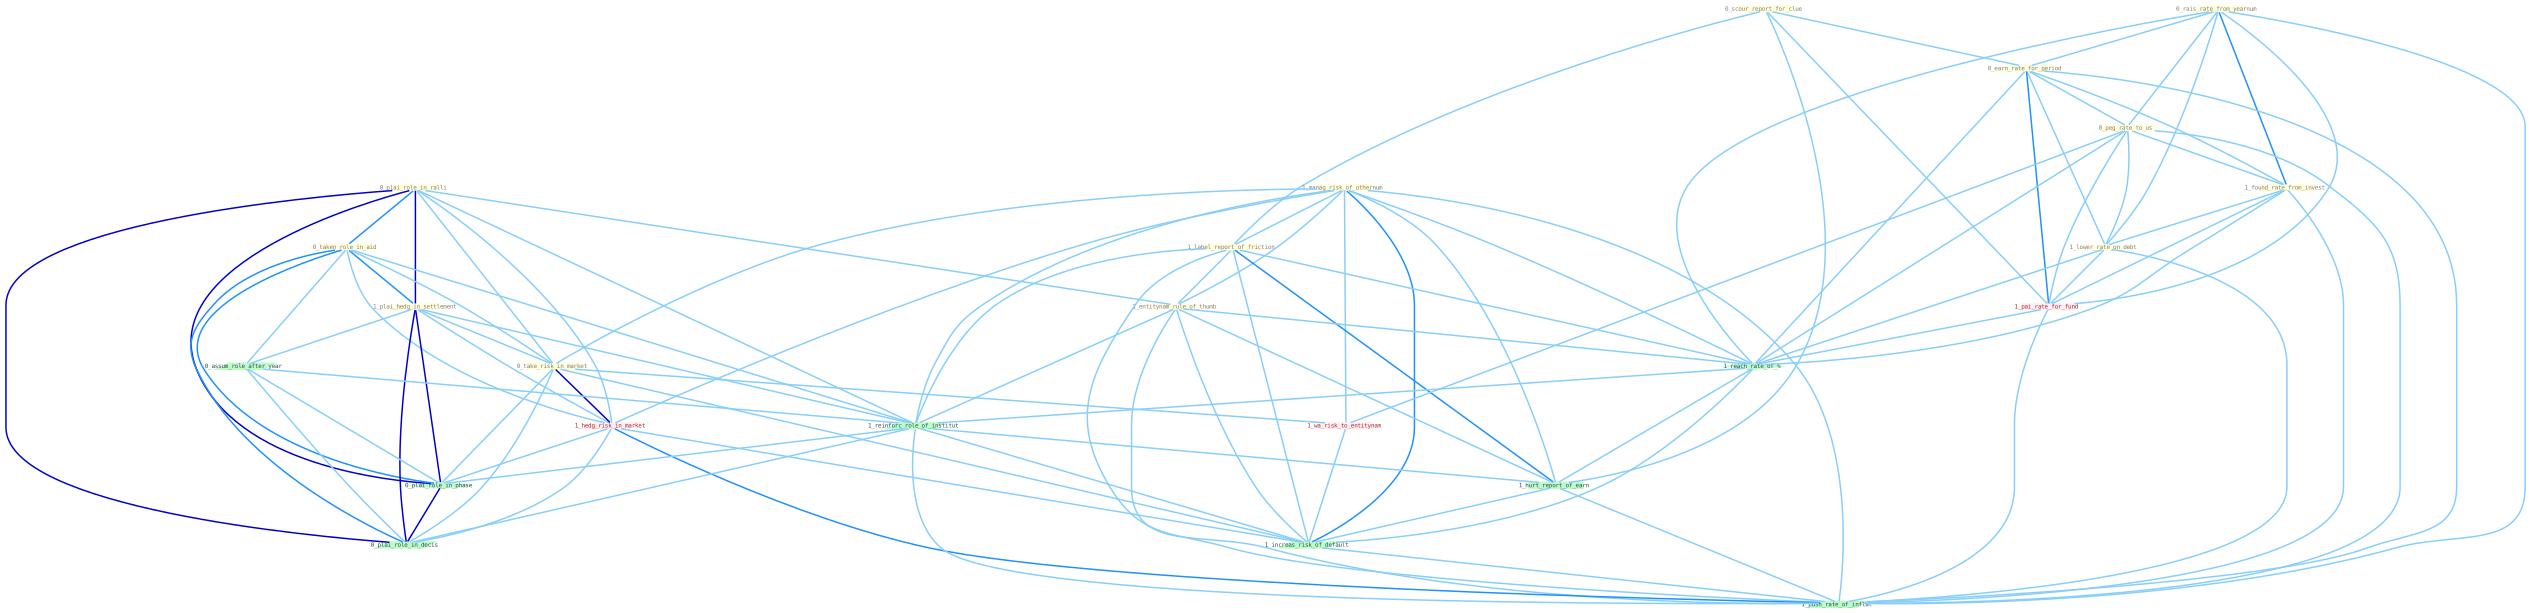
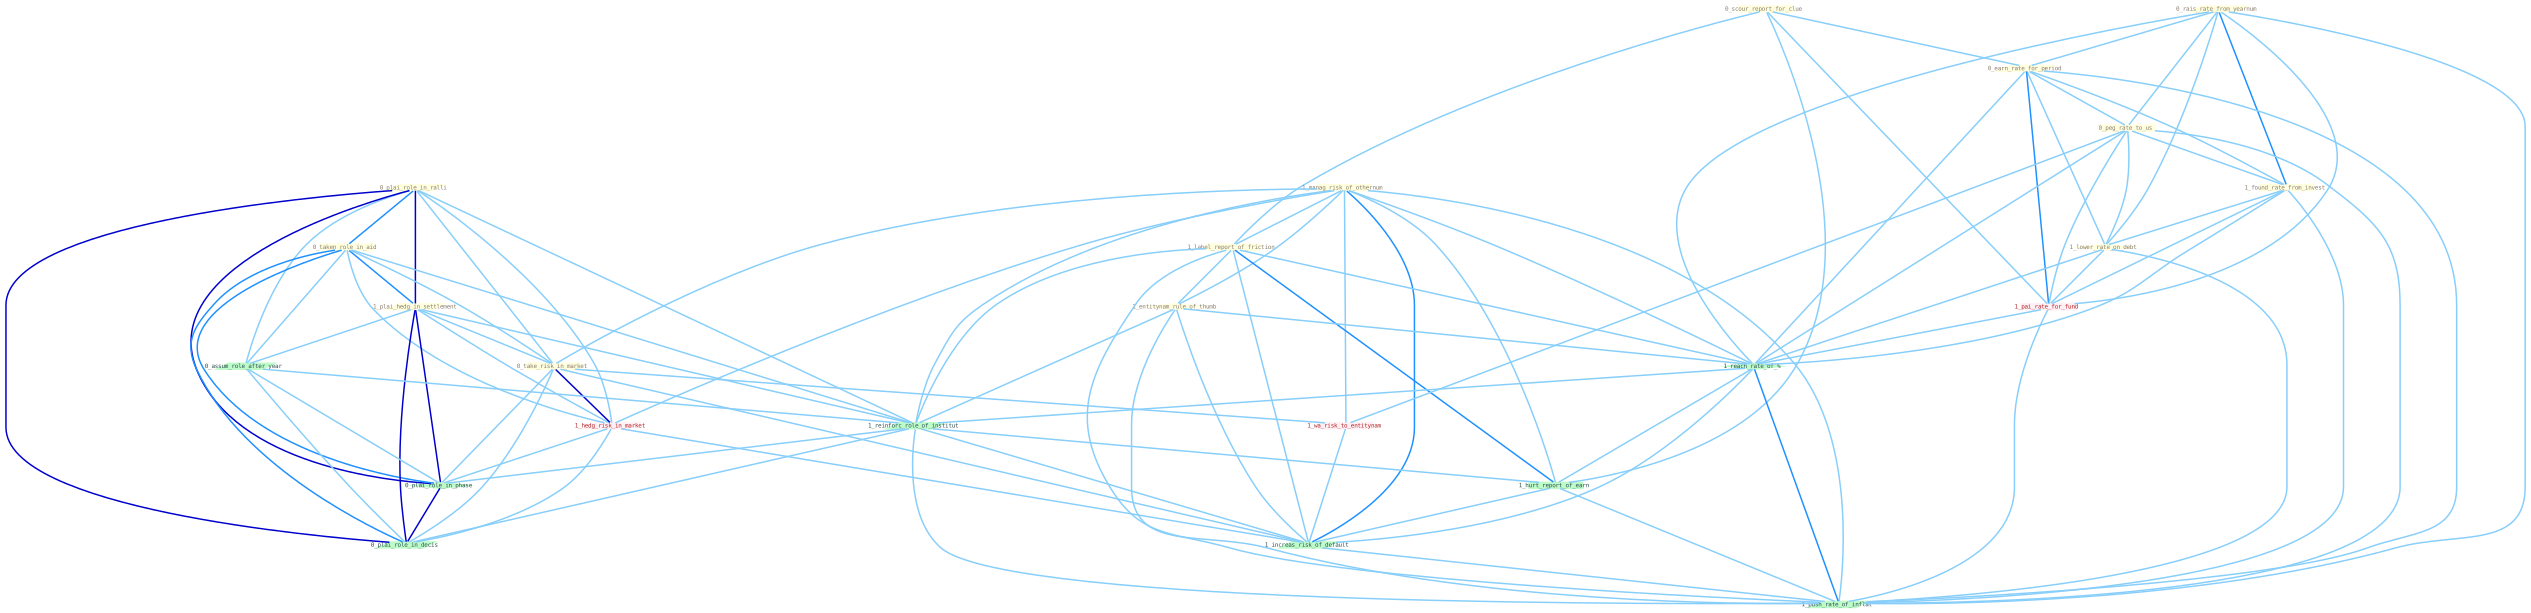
  graph {
    fontname="DejaVu Sans Mono"
    node [color="#ffffe0" fixedsize=true fontcolor="#8b7d6b" fontname="DejaVu Sans Mono" fontsize=4 shape=parallelogram style=filled]
    edge [color="#87cefa" fontname="DejaVu Sans Mono" w=1]
    "0_plai_role_in_ralli " [height=.06 width=.5]
    "0_rais_rate_from_yearnum " [height=.06 width=.5]
    "0_scour_report_for_clue " [height=.06 shape=folder width=.5]
    "0_taken_role_in_aid " [height=.06 shape=folder width=.5]
    "1_manag_risk_of_othernum " [height=.06 shape=box width=.5]
    "1_label_report_of_friction " [height=.06 shape=box width=.5]
    "0_earn_rate_for_period " [height=.06 width=.5]
    "0_peg_rate_to_us " [height=.06 shape=folder width=.5]
    "1_found_rate_from_invest " [height=.06 shape=folder width=.5]
    "1_entitynam_rule_of_thumb " [height=.06 shape=diamond width=.5]
    n11 [height=.06 label="1_plai_hedg_in_settlement" width=.5]
    "0_take_risk_in_market " [height=.06 shape=box width=.5]
    "1_lower_rate_on_debt " [height=.06 shape=diamond width=.5]
    "1_hedg_risk_in_market " [color="#fff0f5" fontcolor="#b22222" height=.06 width=.5]
    "1_pai_rate_for_fund " [color="#fff0f5" fontcolor="#b22222" height=.06 shape=folder width=.5]
    "1_wa_risk_to_entitynam " [color="#fff0f5" fontcolor="#b22222" height=.06 shape=folder width=.5]
    "0_assum_role_after_year " [color="#BDFCC9" fontcolor="#2f4f4f" height=.06 width=.5]
    "1_reinforc_role_of_institut " [color="#BDFCC9" fontcolor="#2f4f4f" height=.06 width=.5]
    "0_plai_role_in_phase " [color="#BDFCC9" fontcolor="#2f4f4f" height=.06 shape=diamond width=.5]
    "0_plai_role_in_decis " [color="#BDFCC9" fontcolor="#2f4f4f" height=.06 width=.5]
    "1_reach_rate_of_% " [color="#BDFCC9" fontcolor="#2f4f4f" height=.06 shape=diamond width=.5]
    "1_push_rate_of_inflat " [color="#BDFCC9" fontcolor="#2f4f4f" height=.06 width=.5]
    "1_hurt_report_of_earn " [color="#BDFCC9" fontcolor="#2f4f4f" height=.06 shape=box width=.5]
    "1_increas_risk_of_default " [color="#BDFCC9" fontcolor="#2f4f4f" height=.06 width=.5]
    subgraph sub_1 {
      "0_plai_role_in_ralli "
      "0_rais_rate_from_yearnum "
      "0_scour_report_for_clue "
      "0_taken_role_in_aid "
      "1_manag_risk_of_othernum "
      "1_label_report_of_friction "
      "0_earn_rate_for_period "
      "0_peg_rate_to_us "
      "1_found_rate_from_invest "
      "1_entitynam_rule_of_thumb "
      n11
      "0_take_risk_in_market "
      "1_lower_rate_on_debt "
    }
    subgraph sub_2 {
      "1_hedg_risk_in_market "
      "1_pai_rate_for_fund "
      "1_wa_risk_to_entitynam "
    }
    "0_plai_role_in_ralli " -- "0_taken_role_in_aid " [color="#1e90ff" w=2]
    "0_plai_role_in_ralli " -- n11 [color="#0000cd" w=3]
    "0_plai_role_in_ralli " -- "0_take_risk_in_market "
    "0_plai_role_in_ralli " -- "1_hedg_risk_in_market "
-   "0_plai_role_in_ralli " -- "1_entitynam_rule_of_thumb "
+   "0_plai_role_in_ralli " -- "0_assum_role_after_year "
    "0_plai_role_in_ralli " -- "1_reinforc_role_of_institut "
    "0_plai_role_in_ralli " -- "0_plai_role_in_phase " [color="#0000cd" w=3]
    "0_plai_role_in_ralli " -- "0_plai_role_in_decis " [color="#0000cd" w=3]
    "0_rais_rate_from_yearnum " -- "0_earn_rate_for_period "
    "0_rais_rate_from_yearnum " -- "0_peg_rate_to_us "
    "0_rais_rate_from_yearnum " -- "1_found_rate_from_invest " [color="#1e90ff" w=2]
    "0_rais_rate_from_yearnum " -- "1_lower_rate_on_debt "
    "0_rais_rate_from_yearnum " -- "1_pai_rate_for_fund "
    "0_rais_rate_from_yearnum " -- "1_reach_rate_of_% "
    "0_rais_rate_from_yearnum " -- "1_push_rate_of_inflat "
    "0_scour_report_for_clue " -- "1_label_report_of_friction "
    "0_scour_report_for_clue " -- "0_earn_rate_for_period "
    "0_scour_report_for_clue " -- "1_pai_rate_for_fund "
    "0_scour_report_for_clue " -- "1_hurt_report_of_earn "
    "0_taken_role_in_aid " -- n11 [color="#1e90ff" w=2]
    "0_taken_role_in_aid " -- "0_take_risk_in_market "
    "0_taken_role_in_aid " -- "1_hedg_risk_in_market "
    "0_taken_role_in_aid " -- "0_assum_role_after_year "
    "0_taken_role_in_aid " -- "1_reinforc_role_of_institut "
    "0_taken_role_in_aid " -- "0_plai_role_in_phase " [color="#1e90ff" w=2]
    "0_taken_role_in_aid " -- "0_plai_role_in_decis " [color="#1e90ff" w=2]
    "1_manag_risk_of_othernum " -- "1_label_report_of_friction "
    "1_manag_risk_of_othernum " -- "1_entitynam_rule_of_thumb "
    "1_manag_risk_of_othernum " -- "0_take_risk_in_market "
    "1_manag_risk_of_othernum " -- "1_hedg_risk_in_market "
    "1_manag_risk_of_othernum " -- "1_wa_risk_to_entitynam "
    "1_manag_risk_of_othernum " -- "1_reinforc_role_of_institut "
    "1_manag_risk_of_othernum " -- "1_reach_rate_of_% "
    "1_manag_risk_of_othernum " -- "1_push_rate_of_inflat "
    "1_manag_risk_of_othernum " -- "1_hurt_report_of_earn "
    "1_manag_risk_of_othernum " -- "1_increas_risk_of_default " [color="#1e90ff" w=2]
    "1_label_report_of_friction " -- "1_entitynam_rule_of_thumb "
    "1_label_report_of_friction " -- "1_reinforc_role_of_institut "
    "1_label_report_of_friction " -- "1_reach_rate_of_% "
    "1_label_report_of_friction " -- "1_push_rate_of_inflat "
    "1_label_report_of_friction " -- "1_hurt_report_of_earn " [color="#1e90ff" w=2]
    "1_label_report_of_friction " -- "1_increas_risk_of_default "
    "0_earn_rate_for_period " -- "0_peg_rate_to_us "
    "0_earn_rate_for_period " -- "1_found_rate_from_invest "
    "0_earn_rate_for_period " -- "1_lower_rate_on_debt "
    "0_earn_rate_for_period " -- "1_pai_rate_for_fund " [color="#1e90ff" w=2]
    "0_earn_rate_for_period " -- "1_reach_rate_of_% "
    "0_earn_rate_for_period " -- "1_push_rate_of_inflat "
    "0_peg_rate_to_us " -- "1_found_rate_from_invest "
    "0_peg_rate_to_us " -- "1_lower_rate_on_debt "
    "0_peg_rate_to_us " -- "1_pai_rate_for_fund "
    "0_peg_rate_to_us " -- "1_wa_risk_to_entitynam "
    "0_peg_rate_to_us " -- "1_reach_rate_of_% "
    "0_peg_rate_to_us " -- "1_push_rate_of_inflat "
    "1_found_rate_from_invest " -- "1_lower_rate_on_debt "
    "1_found_rate_from_invest " -- "1_pai_rate_for_fund "
    "1_found_rate_from_invest " -- "1_reach_rate_of_% "
    "1_found_rate_from_invest " -- "1_push_rate_of_inflat "
    "1_entitynam_rule_of_thumb " -- "1_reinforc_role_of_institut "
    "1_entitynam_rule_of_thumb " -- "1_reach_rate_of_% "
    "1_entitynam_rule_of_thumb " -- "1_push_rate_of_inflat "
-   "1_entitynam_rule_of_thumb " -- "1_hurt_report_of_earn "
    "1_entitynam_rule_of_thumb " -- "1_increas_risk_of_default "
    n11 -- "0_take_risk_in_market "
    n11 -- "1_hedg_risk_in_market "
    n11 -- "0_assum_role_after_year "
    n11 -- "1_reinforc_role_of_institut "
    n11 -- "0_plai_role_in_phase " [color="#0000cd" w=3]
    n11 -- "0_plai_role_in_decis " [color="#0000cd" w=3]
    "0_take_risk_in_market " -- "1_hedg_risk_in_market " [color="#0000cd" w=3]
    "0_take_risk_in_market " -- "1_wa_risk_to_entitynam "
    "0_take_risk_in_market " -- "0_plai_role_in_phase "
    "0_take_risk_in_market " -- "0_plai_role_in_decis "
    "0_take_risk_in_market " -- "1_increas_risk_of_default "
    "1_lower_rate_on_debt " -- "1_pai_rate_for_fund "
    "1_lower_rate_on_debt " -- "1_reach_rate_of_% "
    "1_lower_rate_on_debt " -- "1_push_rate_of_inflat "
    "1_hedg_risk_in_market " -- "0_plai_role_in_phase "
    "1_hedg_risk_in_market " -- "0_plai_role_in_decis "
    "1_hedg_risk_in_market " -- "1_increas_risk_of_default "
    "1_pai_rate_for_fund " -- "1_reach_rate_of_% "
    "1_pai_rate_for_fund " -- "1_push_rate_of_inflat "
    "1_wa_risk_to_entitynam " -- "1_increas_risk_of_default "
    "0_assum_role_after_year " -- "1_reinforc_role_of_institut "
    "0_assum_role_after_year " -- "0_plai_role_in_phase "
    "0_assum_role_after_year " -- "0_plai_role_in_decis "
    "1_reinforc_role_of_institut " -- "0_plai_role_in_phase "
    "1_reinforc_role_of_institut " -- "0_plai_role_in_decis "
    "1_reinforc_role_of_institut " -- "1_push_rate_of_inflat "
    "1_reinforc_role_of_institut " -- "1_hurt_report_of_earn "
    "1_reinforc_role_of_institut " -- "1_increas_risk_of_default "
    "0_plai_role_in_phase " -- "0_plai_role_in_decis " [color="#0000cd" w=3]
    "1_reach_rate_of_% " -- "1_reinforc_role_of_institut "
-   "1_hedg_risk_in_market " -- "1_push_rate_of_inflat " [color="#1e90ff" w=2]
+   "1_reach_rate_of_% " -- "1_push_rate_of_inflat " [color="#1e90ff" w=2]
    "1_reach_rate_of_% " -- "1_hurt_report_of_earn "
    "1_reach_rate_of_% " -- "1_increas_risk_of_default "
    "1_hurt_report_of_earn " -- "1_push_rate_of_inflat "
    "1_hurt_report_of_earn " -- "1_increas_risk_of_default "
    "1_increas_risk_of_default " -- "1_push_rate_of_inflat "
  }
